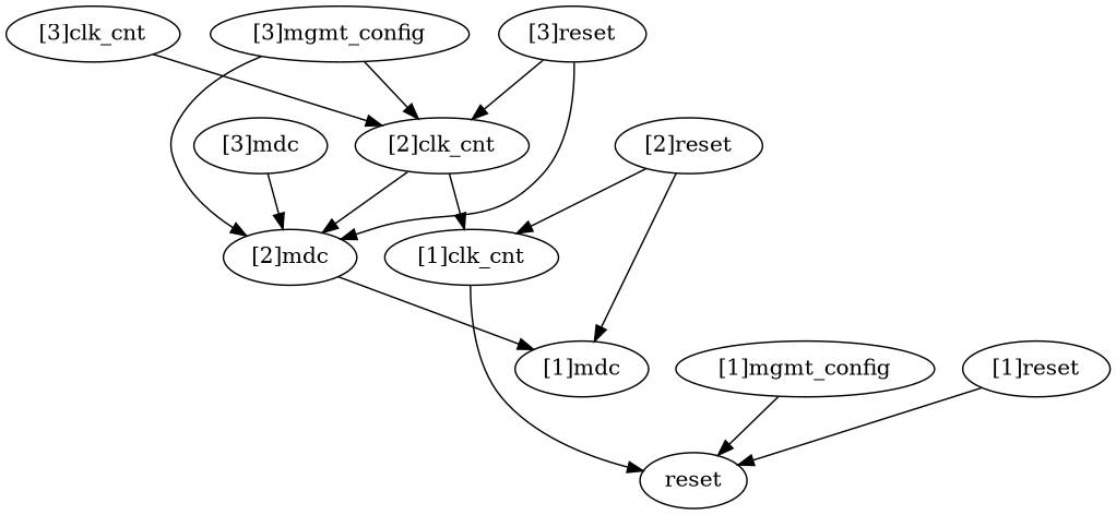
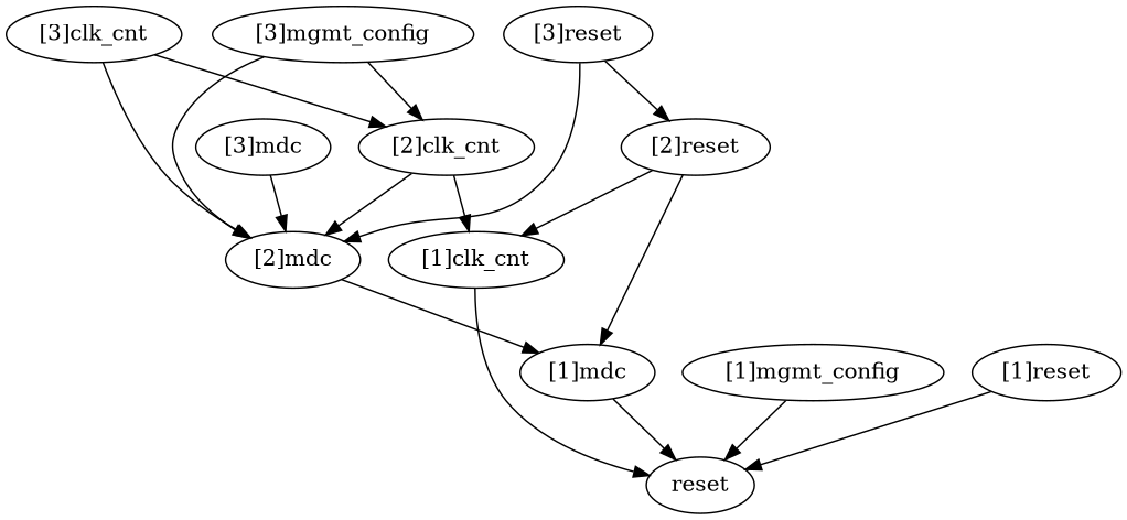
  strict digraph {
    node [complexity=18]
    "[2]mdc" [importance=0.652345497566 rank=0.0362414165314]
    "[1]mdc" [complexity=12 importance=0.279576641814 rank=0.0232980534845]
    n3 [complexity=6 importance=0.093192213938 label=reset rank=0.0155320356563]
    "[2]reset" [complexity=9 importance=0.743020802889 rank=0.0825578669876]
    "[1]clk_cnt" [complexity=8 importance=0.238159235531 rank=0.0297699044414]
    "[3]clk_cnt" [importance=2.35053235041 rank=0.130585130578]
    "[2]clk_cnt" [complexity=13 importance=0.76625251425 rank=0.0589425010961]
    "[3]mgmt_config" [complexity=15 importance=1.56104812479 rank=0.104069874986]
    "[3]mdc" [complexity=24 importance=1.39788320907 rank=0.0582451337112]
    "[1]mgmt_config" [complexity=8 importance=0.21492752417 rank=0.0268659405213]
    "[1]reset" [complexity=7 importance=0.308119738108 rank=0.044017105444]
    "[3]reset" [complexity=14 importance=2.32730063904 rank=0.166235759932]
    "[2]mdc" -> "[1]mdc"
+   "[1]mdc" -> n3
    "[2]reset" -> "[1]mdc"
    "[2]reset" -> "[1]clk_cnt"
    "[1]clk_cnt" -> n3
+   "[3]clk_cnt" -> "[2]mdc"
    "[3]clk_cnt" -> "[2]clk_cnt"
    "[2]clk_cnt" -> "[2]mdc"
    "[2]clk_cnt" -> "[1]clk_cnt"
    "[3]mgmt_config" -> "[2]mdc"
    "[3]mgmt_config" -> "[2]clk_cnt"
    "[3]mdc" -> "[2]mdc"
    "[1]mgmt_config" -> n3
    "[1]reset" -> n3
    "[3]reset" -> "[2]mdc"
-   "[3]reset" -> "[2]clk_cnt"
+   "[3]reset" -> "[2]reset"
  }
